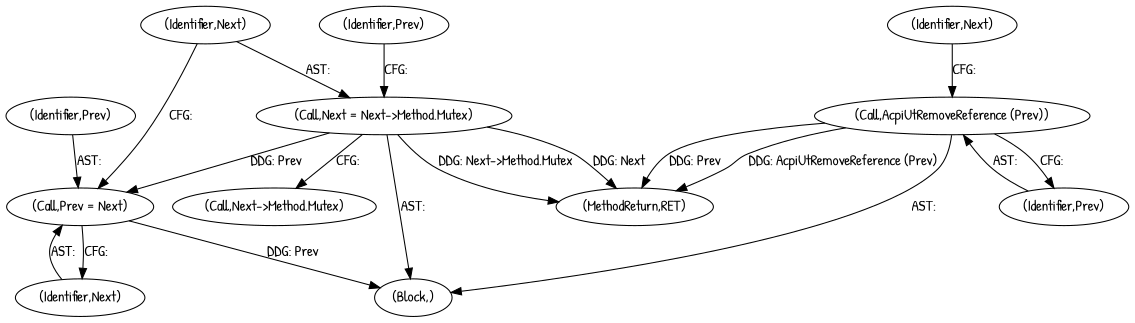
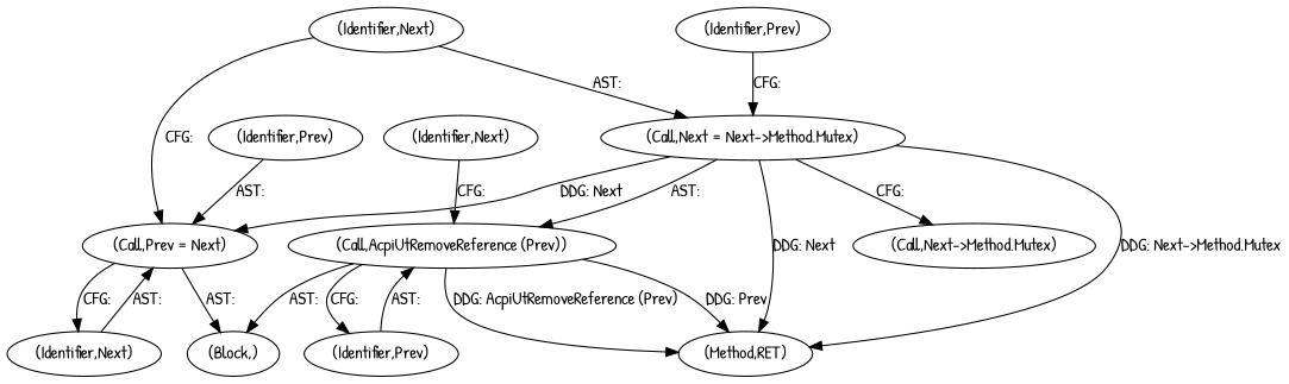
  digraph {
    fontname="Patrick Hand"
    node [fontname="Patrick Hand"]
    edge [fontname="Patrick Hand"]
    n1 [label="(Call,Next = Next->Method.Mutex)"]
    n2 [label="(Call,Prev = Next)"]
    n3 [label="(Block,)"]
-   n4 [label="(MethodReturn,RET)"]
+   n4 [label="(Method,RET)"]
    n5 [label="(Call,Next->Method.Mutex)"]
    n6 [label="(Identifier,Next)"]
    n7 [label="(Call,AcpiUtRemoveReference (Prev))"]
    n8 [label="(Identifier,Prev)"]
    n9 [label="(Identifier,Next)"]
    n10 [label="(Identifier,Next)"]
    n11 [label="(Identifier,Prev)"]
    n12 [label="(Identifier,Prev)"]
-   n1 -> n2 [label="DDG: Prev"]
-   n1 -> n3 [label="AST: "]
+   n1 -> n2 [label="DDG: Next"]
+   n1 -> n7 [label="AST: "]
    n1 -> n4 [label="DDG: Next->Method.Mutex"]
    n1 -> n4 [label="DDG: Next"]
    n1 -> n5 [label="CFG: "]
-   n2 -> n3 [label="DDG: Prev"]
+   n2 -> n3 [label="AST: "]
    n2 -> n6 [label="CFG: "]
    n6 -> n2 [label="AST: "]
    n7 -> n3 [label="AST: "]
    n7 -> n4 [label="DDG: AcpiUtRemoveReference (Prev)"]
    n7 -> n4 [label="DDG: Prev"]
    n7 -> n8 [label="CFG: "]
    n8 -> n7 [label="AST: "]
    n9 -> n7 [label="CFG: "]
    n10 -> n1 [label="AST: "]
    n10 -> n2 [label="CFG: "]
    n11 -> n2 [label="AST: "]
    n12 -> n1 [label="CFG: "]
  }
